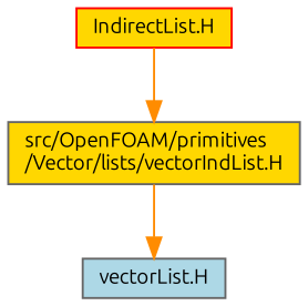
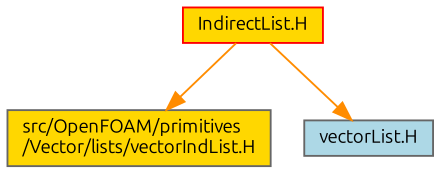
  digraph {
    fontname=Ubuntu
    node [color=gray40 fillcolor=gold fontname=Ubuntu fontsize=10 shape=box style=filled]
    edge [arrowhead=normal color=darkorange fontname=Ubuntu fontsize=10 labelfontname=Helvetica labelfontsize=10 style=solid]
    n1 [fontcolor=black height=0.2 label="src/OpenFOAM/primitives\l/Vector/lists/vectorIndList.H" width=0.4]
    n2 [fillcolor=lightblue height=0.2 label="vectorList.H" width=0.4]
    n3 [color=red height=0.2 label="IndirectList.H" width=0.4]
-   n1 -> n2
+   n3 -> n2
    n3 -> n1
  }
